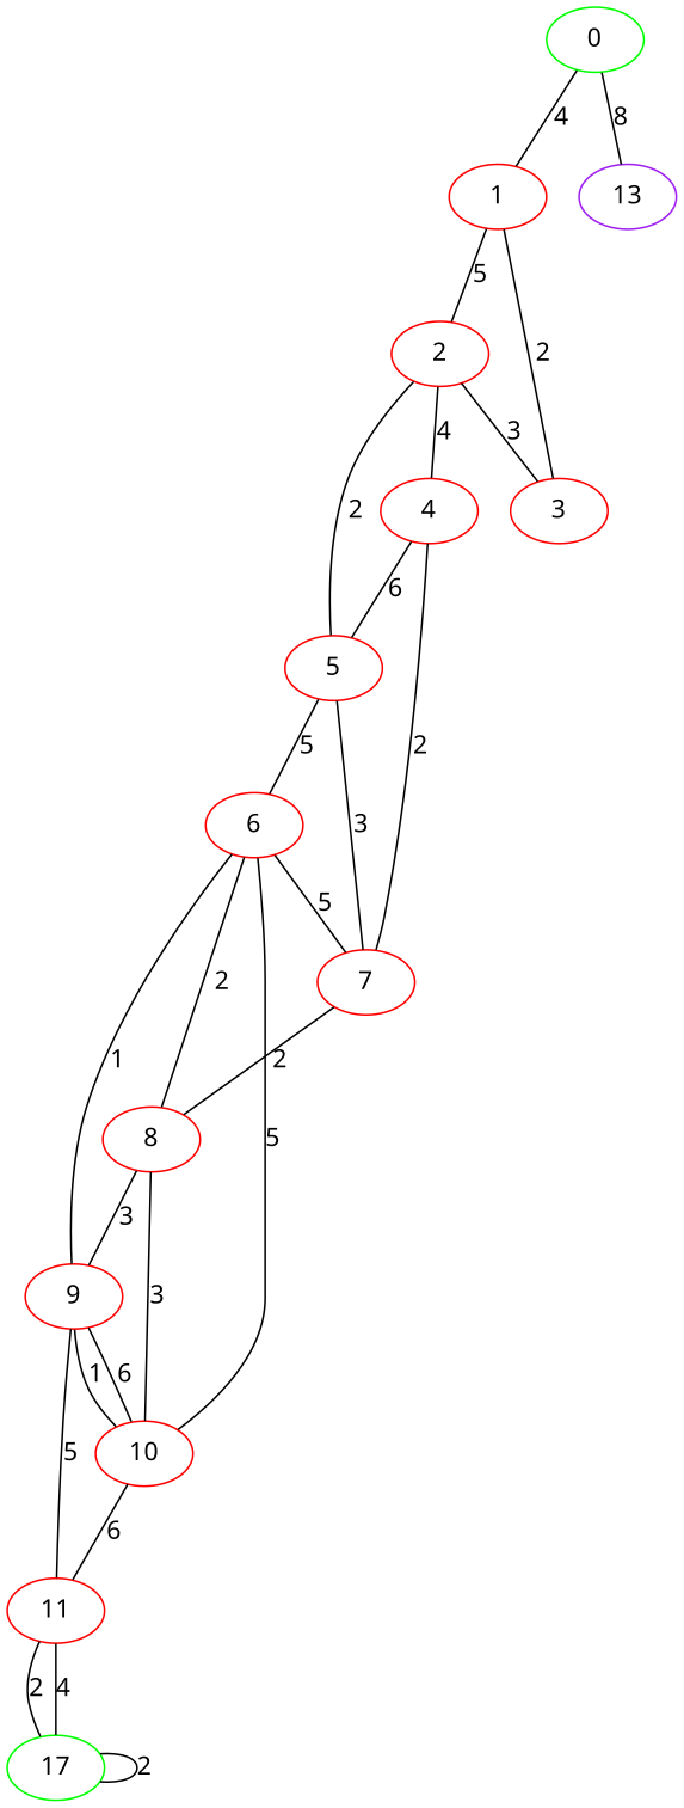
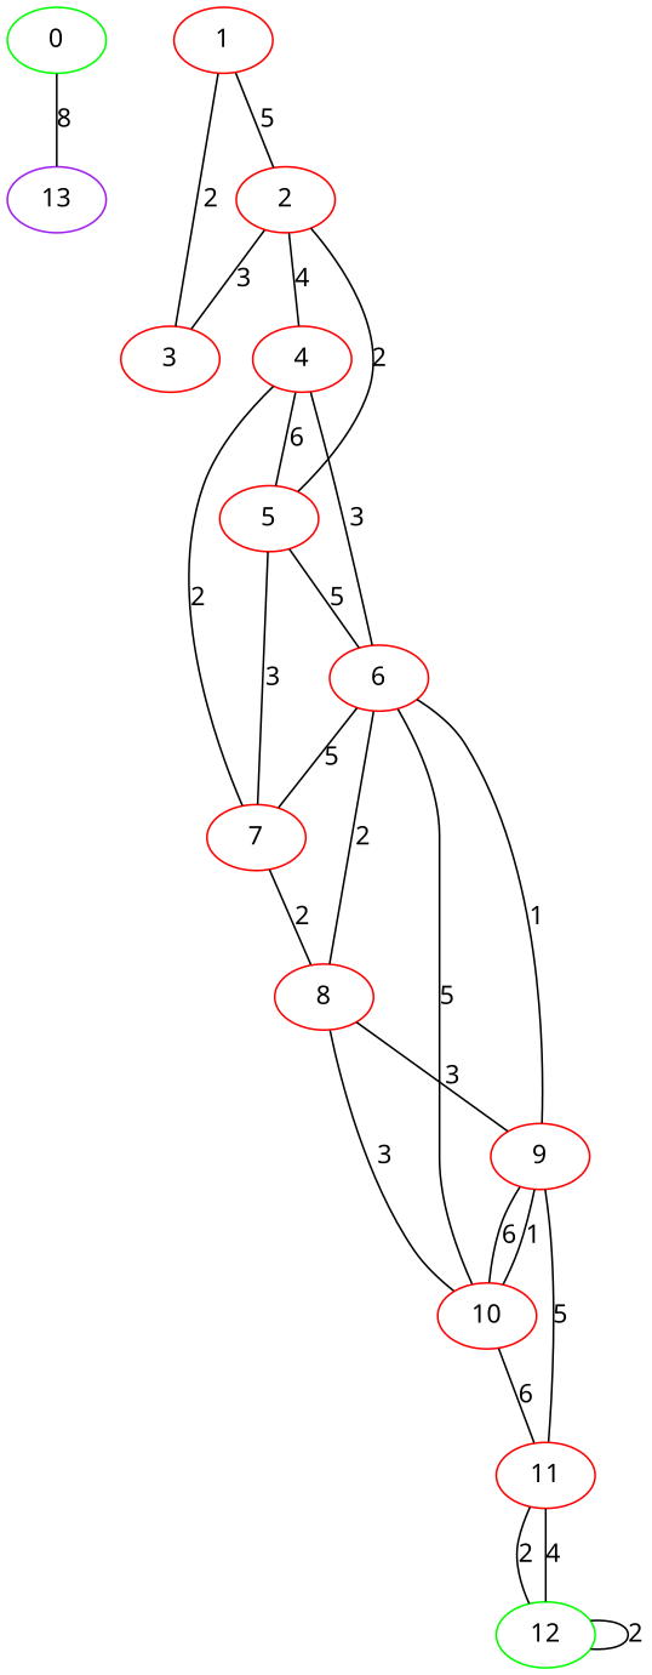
  graph {
    fontname="Noto Sans"
    node [color=red fontname="Noto Sans" weight=1]
    edge [fontname="Noto Sans"]
    0 [color=green weight=2]
    1
    13 [color=purple weight=4]
    2
    3
    4
    5
    6
    7
    8
    9
    10
    11
-   12 [color=green weight=2 label=17]
-   0 -- 1 [label=4]
+   12 [color=green weight=2]
    0 -- 13 [label=8]
    1 -- 2 [label=5]
    1 -- 3 [label=2]
    2 -- 3 [label=3]
    2 -- 4 [label=4]
    2 -- 5 [label=2]
    4 -- 5 [label=6]
+   4 -- 6 [label=3]
    4 -- 7 [label=2]
    5 -- 6 [label=5]
    5 -- 7 [label=3]
    6 -- 7 [label=5]
    6 -- 8 [label=2]
    6 -- 9 [label=1]
    6 -- 10 [label=5]
    7 -- 8 [label=2]
    8 -- 9 [label=3]
    8 -- 10 [label=3]
    9 -- 10 [label=6]
    9 -- 10 [label=1]
    9 -- 11 [label=5]
    10 -- 11 [label=6]
    11 -- 12 [label=2]
    11 -- 12 [label=4]
    12 -- 12 [label=2]
  }
